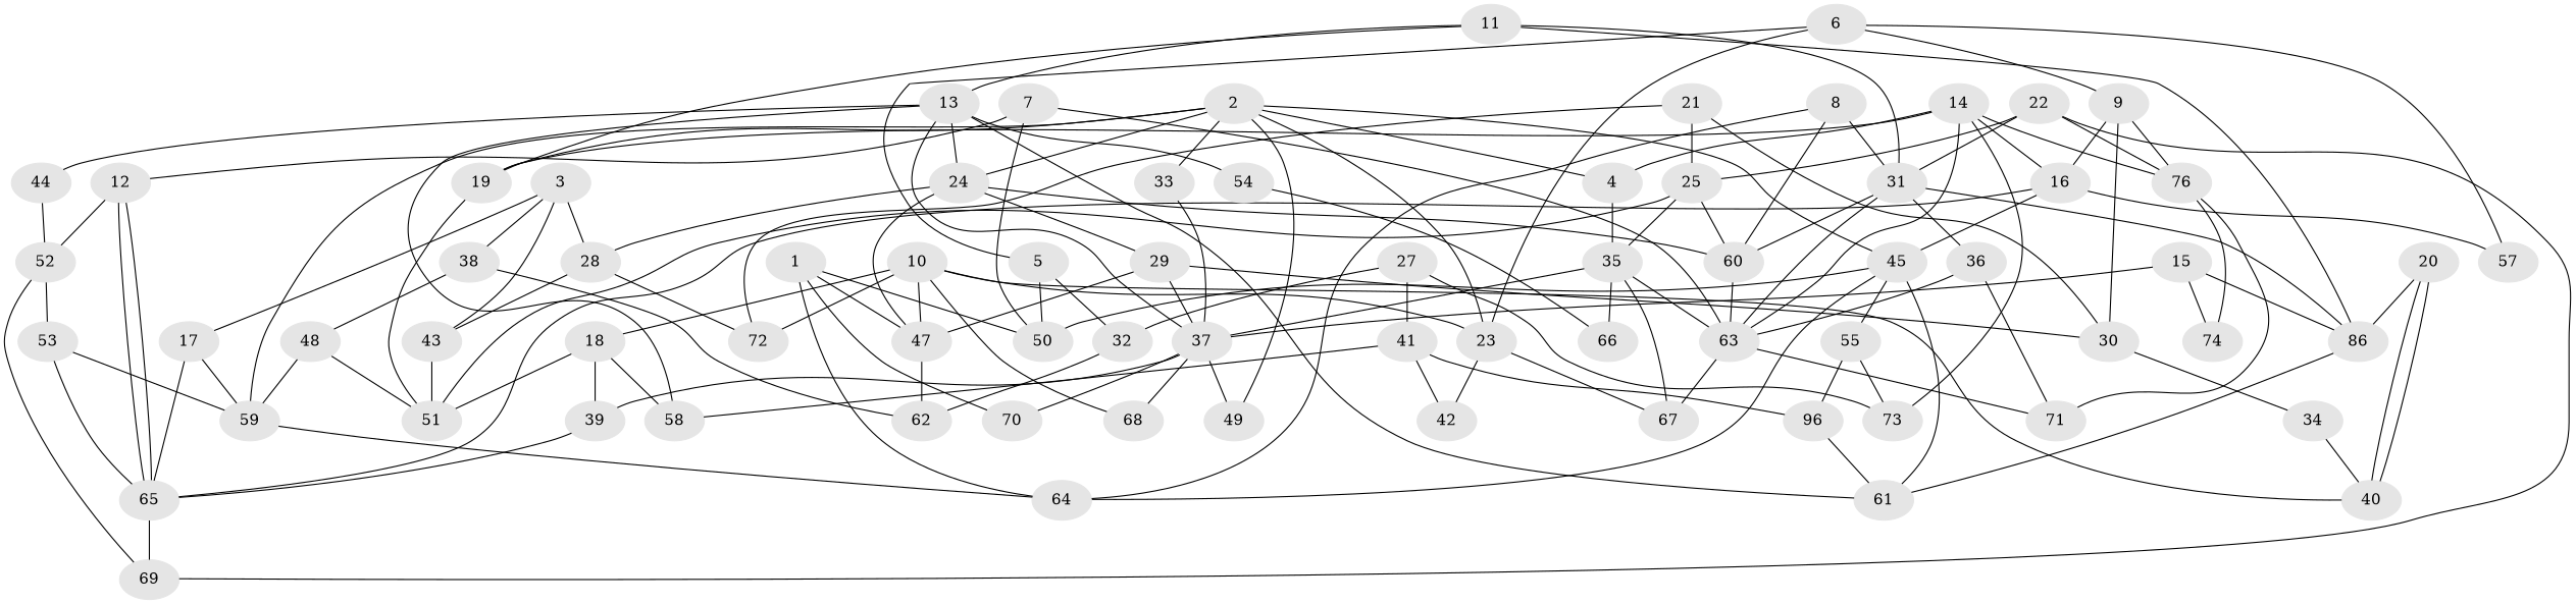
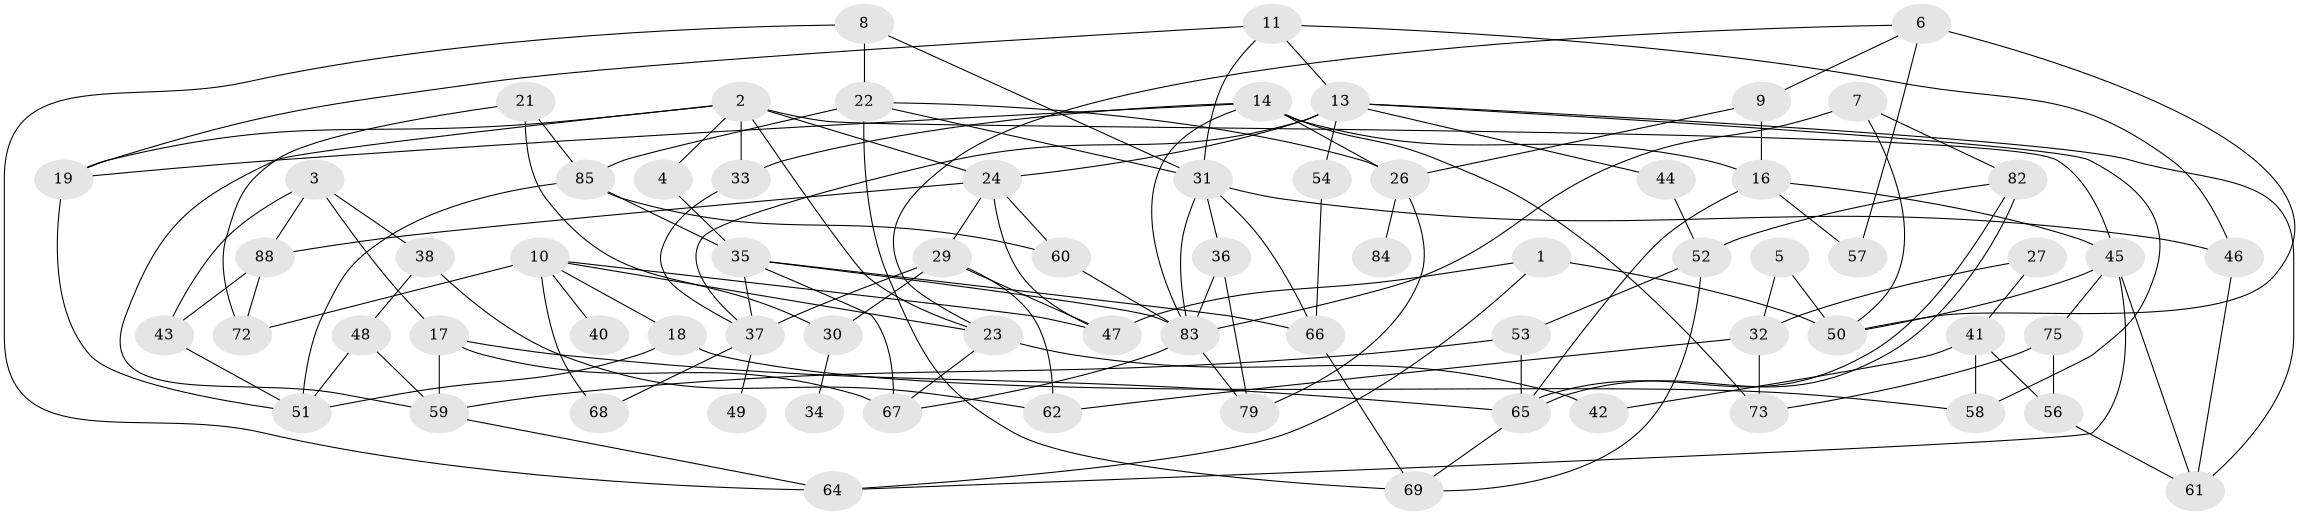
  graph {
    node [color=gray90 style=filled]
    1
    47
    50
    64
-   70
    2
    4
    19
    23
    24
    33
    45
    49
    59
    35
    51
    67
    42
-   28
+   28 [label=88]
    29
    60
    37
    61
-   55
+   55 [label=75]
    3
    17
    38
    43
    65
    72
    62
    48
-   63
+   63 [label=83]
    66
    5
    32
    6
    9
    57
    16
-   26 [label=76]
+   26
    30
    7
-   12
+   12 [label=82]
    52
-   71
+   71 [label=79]
    8
    22
    31
-   25
+   25 [label=85]
    69
-   46 [label=86]
+   46
    36
-   74
+   74 [label=84]
    34
    10
    18
    40
    68
    58
-   39
    11
    13
    44
    54
    53
    14
    73
-   15
-   20
    21
    27
    41
-   56 [label=96]
+   56
    1 -- 47
    1 -- 50
    1 -- 64
-   1 -- 70
    2 -- 4
    2 -- 19
    2 -- 23
    2 -- 24
    2 -- 33
    2 -- 45
-   2 -- 49
    2 -- 59
    4 -- 35
    19 -- 51
    23 -- 67
    23 -- 42
    24 -- 47
    24 -- 28
    24 -- 29
    24 -- 60
    33 -- 37
    45 -- 50
    45 -- 64
    45 -- 61
    45 -- 55
    59 -- 64
    35 -- 67
    35 -- 37
    35 -- 63
    35 -- 66
    28 -- 43
    28 -- 72
    29 -- 47
    29 -- 37
-   47 -- 62
+   29 -- 62
    29 -- 30
    60 -- 63
-   37 -- 70
    37 -- 49
    37 -- 68
-   37 -- 39
    55 -- 73
    55 -- 56
    3 -- 28
    3 -- 17
    3 -- 38
    3 -- 43
    17 -- 59
+   17 -- 67
    17 -- 65
    38 -- 62
    38 -- 48
    43 -- 51
    65 -- 69
    48 -- 59
    48 -- 51
    63 -- 67
    63 -- 71
+   66 -- 69
    5 -- 50
    5 -- 32
    32 -- 62
-   6 -- 5
+   6 -- 50
    6 -- 23
    6 -- 9
    6 -- 57
    9 -- 16
    9 -- 26
-   9 -- 30
    16 -- 45
    16 -- 65
    16 -- 57
    26 -- 71
    26 -- 74
    30 -- 34
    7 -- 50
    7 -- 63
    7 -- 12
    12 -- 65
    12 -- 65
    12 -- 52
    52 -- 69
    52 -- 53
    8 -- 64
-   8 -- 60
+   8 -- 22
    8 -- 31
    22 -- 26
    22 -- 31
    22 -- 25
    22 -- 69
    31 -- 63
-   31 -- 60
+   31 -- 66
    31 -- 46
    31 -- 36
    25 -- 35
    25 -- 51
    25 -- 60
    46 -- 61
    36 -- 63
    36 -- 71
-   34 -- 40
    10 -- 47
    10 -- 23
    10 -- 72
    10 -- 18
    10 -- 40
    10 -- 68
    18 -- 51
    18 -- 58
-   18 -- 39
-   39 -- 65
    11 -- 19
    11 -- 31
    11 -- 46
    11 -- 13
    13 -- 24
    13 -- 37
    13 -- 61
    13 -- 58
    13 -- 44
    13 -- 54
    44 -- 52
    54 -- 66
    53 -- 59
    53 -- 65
    14 -- 19
-   14 -- 4
+   14 -- 33
    14 -- 63
    14 -- 16
    14 -- 26
    14 -- 73
-   15 -- 37
-   15 -- 46
-   15 -- 74
-   20 -- 46
-   20 -- 40
-   20 -- 40
    21 -- 72
    21 -- 30
    21 -- 25
    27 -- 32
-   27 -- 73
+   32 -- 73
    27 -- 41
    41 -- 42
    41 -- 58
    41 -- 56
    56 -- 61
  }
